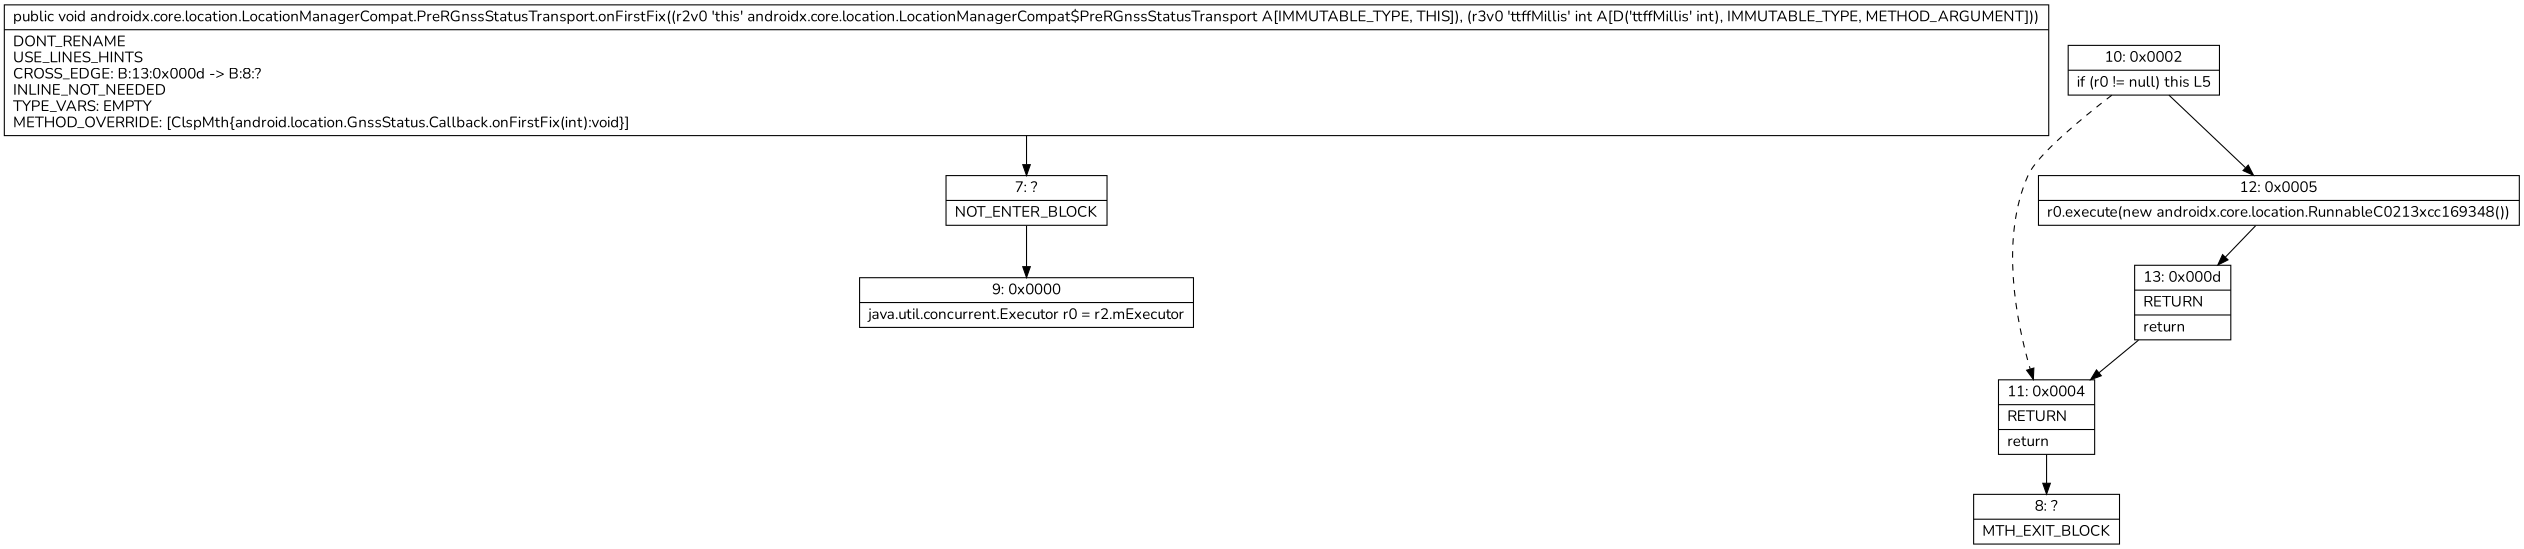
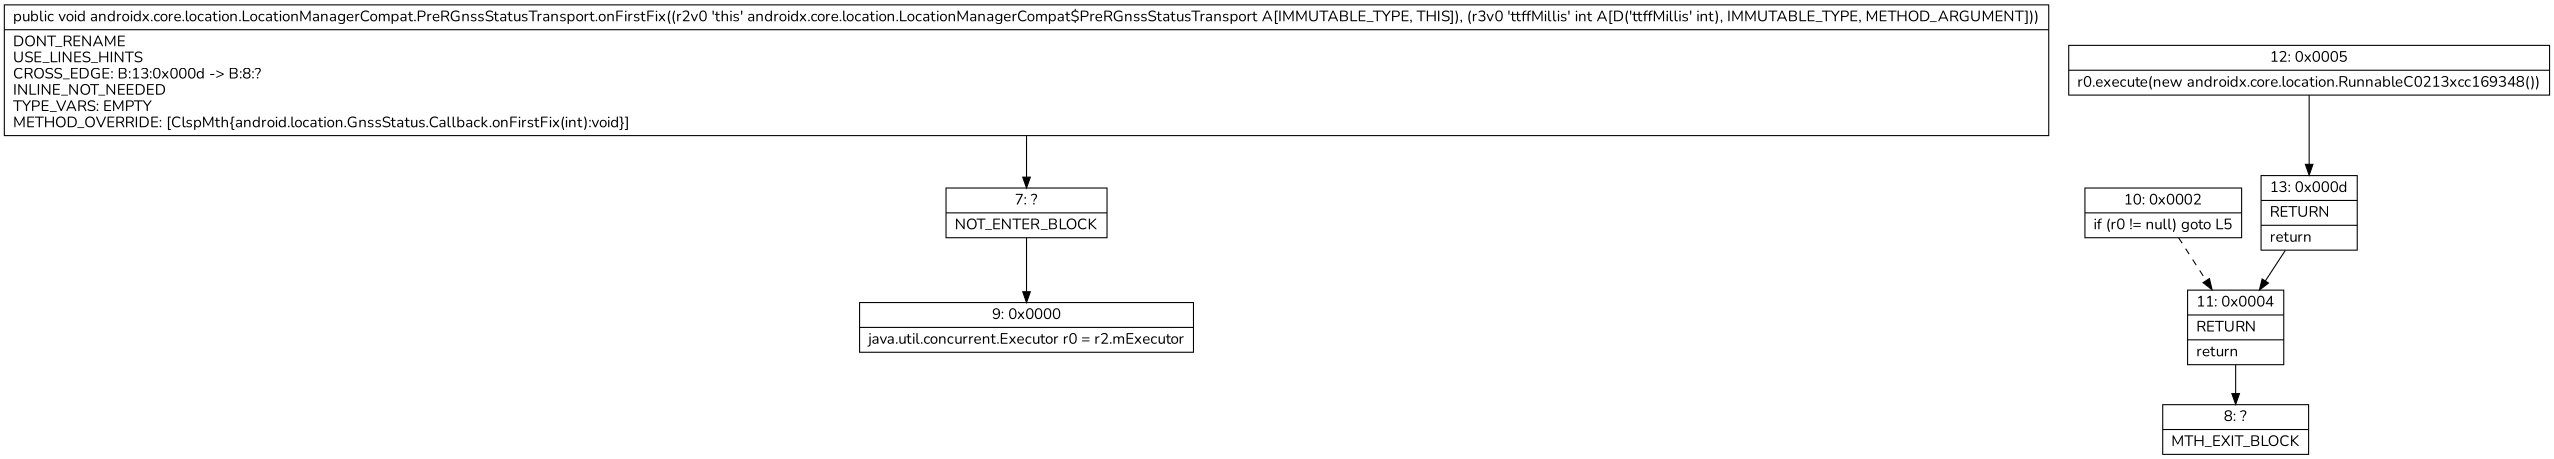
  digraph {
    fontname=Nunito
    node [fontname=Nunito shape=record]
    edge [fontname=Nunito]
    n1 [label="{7\:\ ?|NOT_ENTER_BLOCK\l}"]
    n2 [label="{9\:\ 0x0000|java.util.concurrent.Executor r0 = r2.mExecutor\l}"]
-   n3 [label="{10\:\ 0x0002|if (r0 != null) this L5\l}"]
+   n3 [label="{10\:\ 0x0002|if (r0 != null) goto L5\l}"]
    n4 [label="{11\:\ 0x0004|RETURN\l|return\l}"]
    n5 [label="{12\:\ 0x0005|r0.execute(new androidx.core.location.RunnableC0213xcc169348())\l}"]
    n6 [label="{8\:\ ?|MTH_EXIT_BLOCK\l}"]
    n7 [label="{13\:\ 0x000d|RETURN\l|return\l}"]
    n8 [label="{public void androidx.core.location.LocationManagerCompat.PreRGnssStatusTransport.onFirstFix((r2v0 'this' androidx.core.location.LocationManagerCompat$PreRGnssStatusTransport A[IMMUTABLE_TYPE, THIS]), (r3v0 'ttffMillis' int A[D('ttffMillis' int), IMMUTABLE_TYPE, METHOD_ARGUMENT]))  | DONT_RENAME\lUSE_LINES_HINTS\lCROSS_EDGE: B:13:0x000d \-\> B:8:?\lINLINE_NOT_NEEDED\lTYPE_VARS: EMPTY\lMETHOD_OVERRIDE: [ClspMth\{android.location.GnssStatus.Callback.onFirstFix(int):void\}]\l}"]
    n1 -> n2
    n3 -> n4 [style=dashed]
-   n3 -> n5
    n4 -> n6
    n5 -> n7
    n7 -> n4
    n8 -> n1
  }
